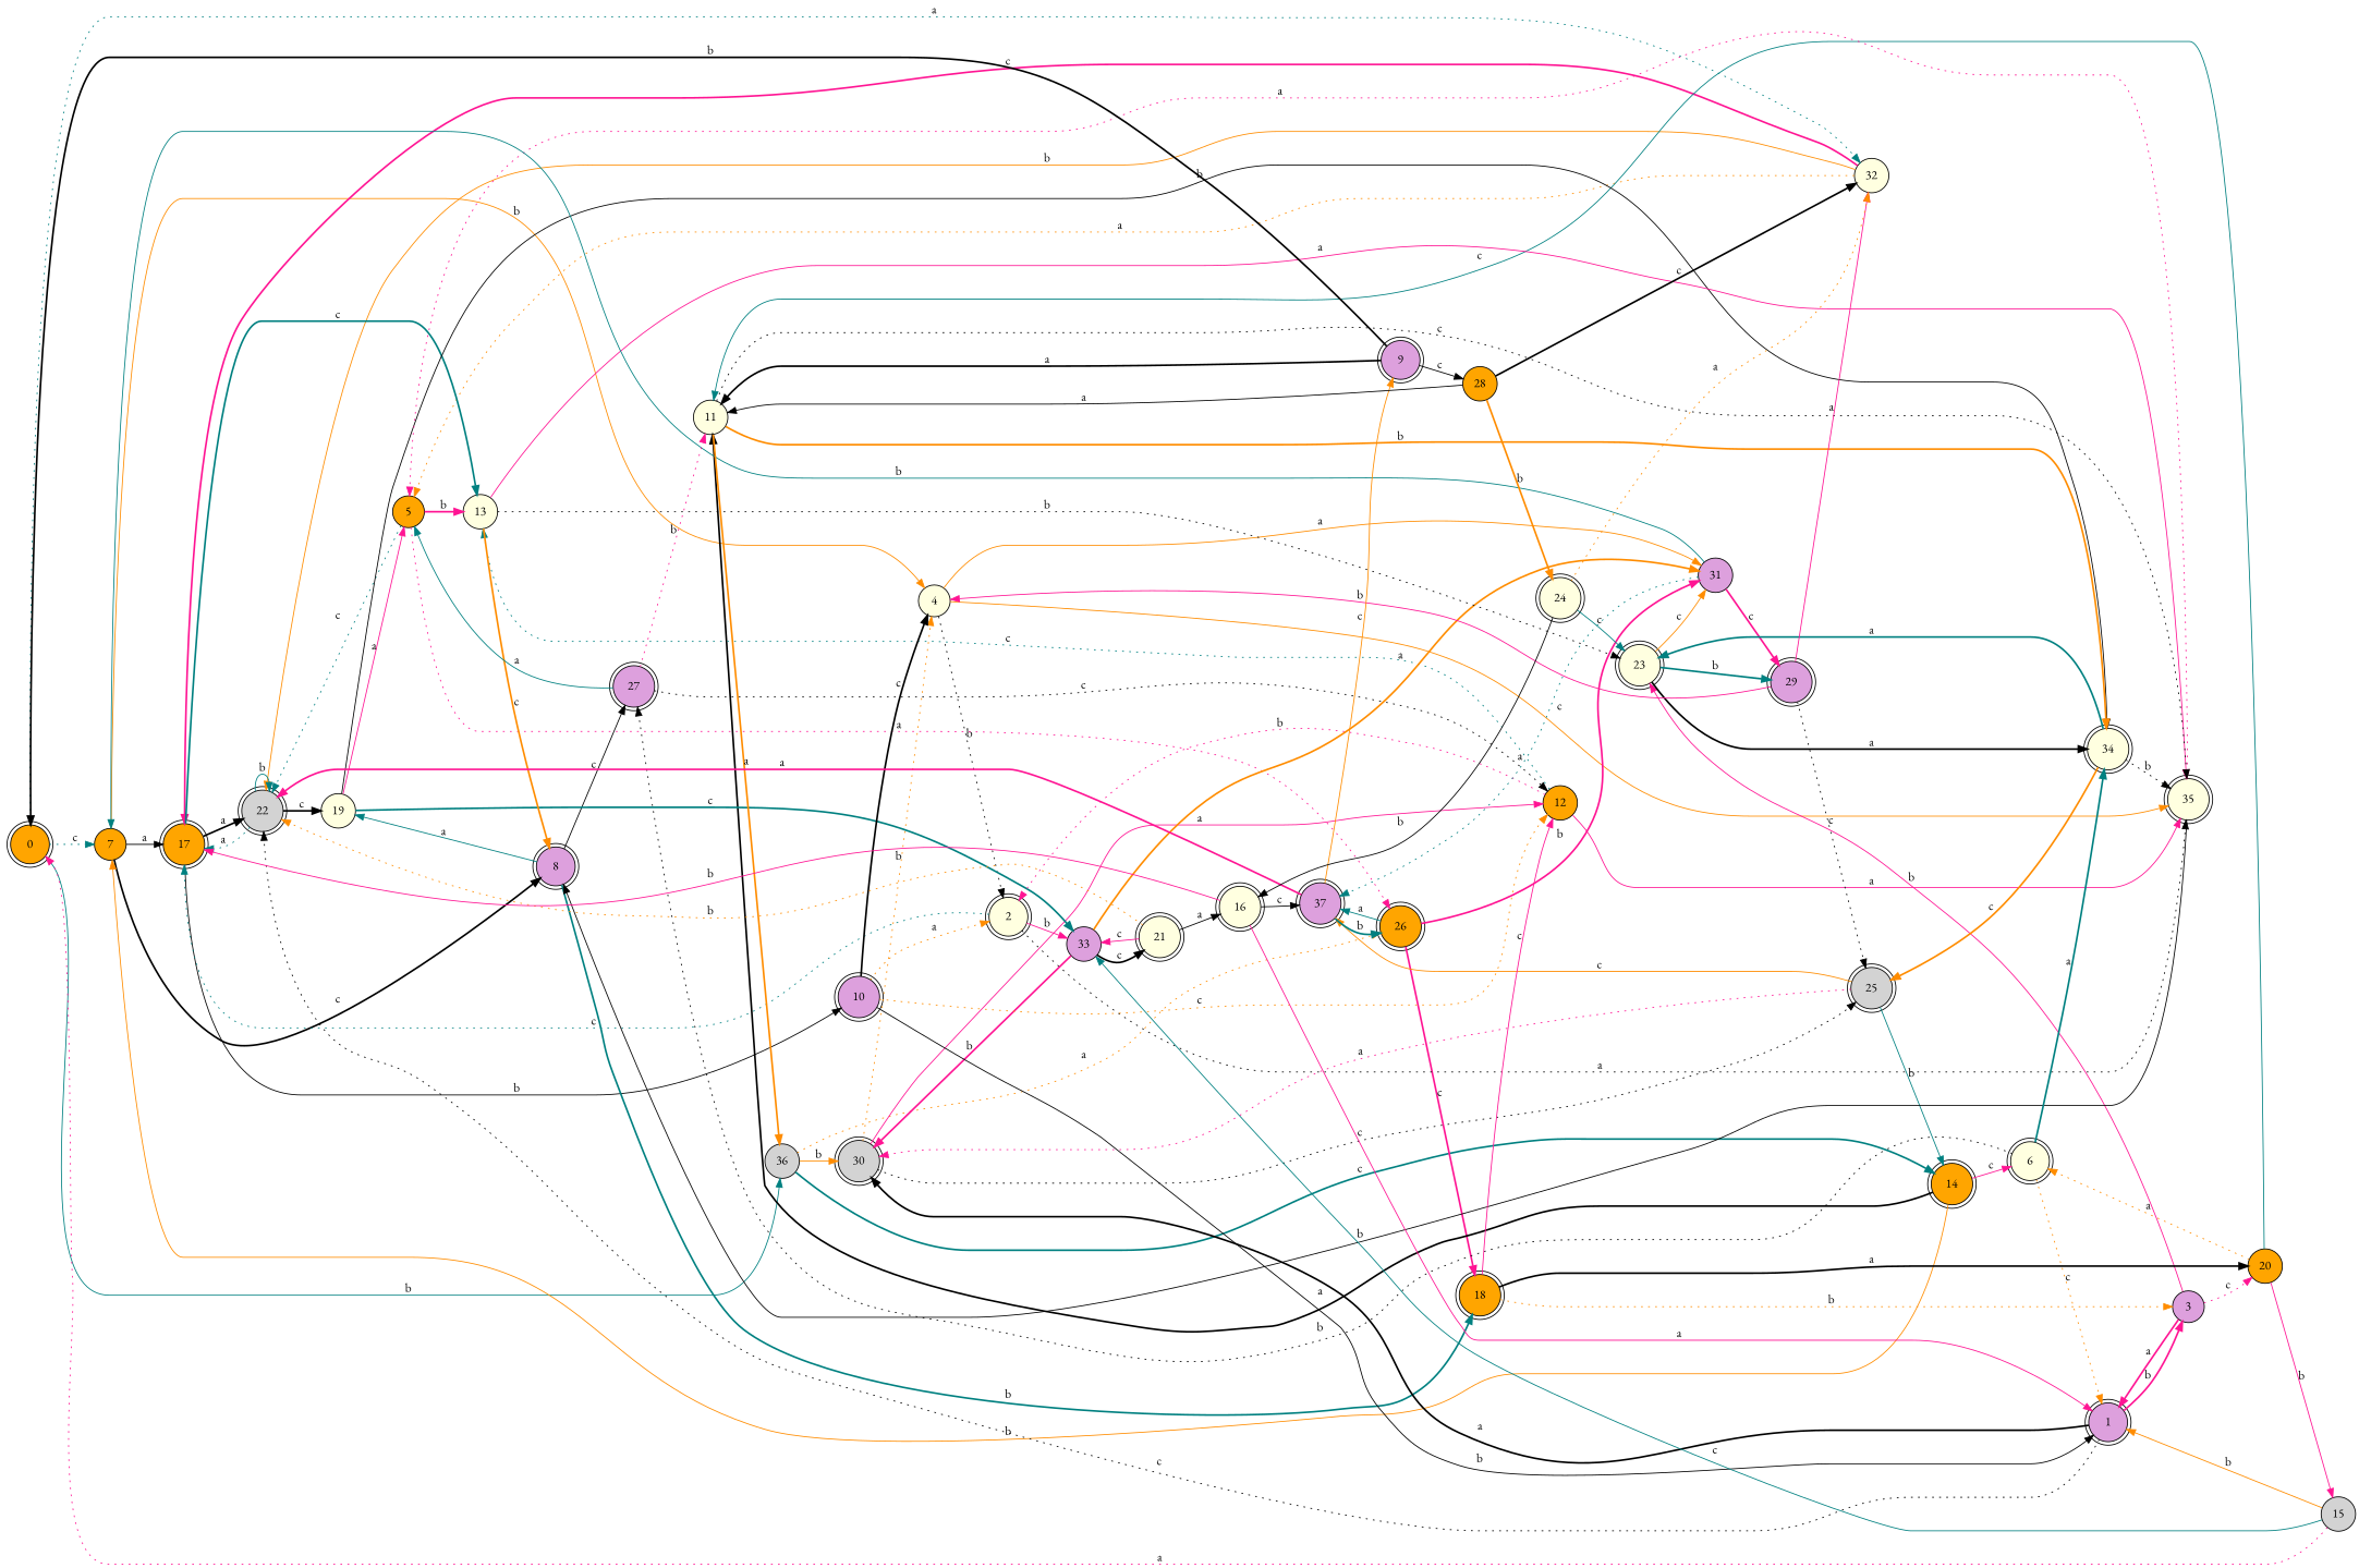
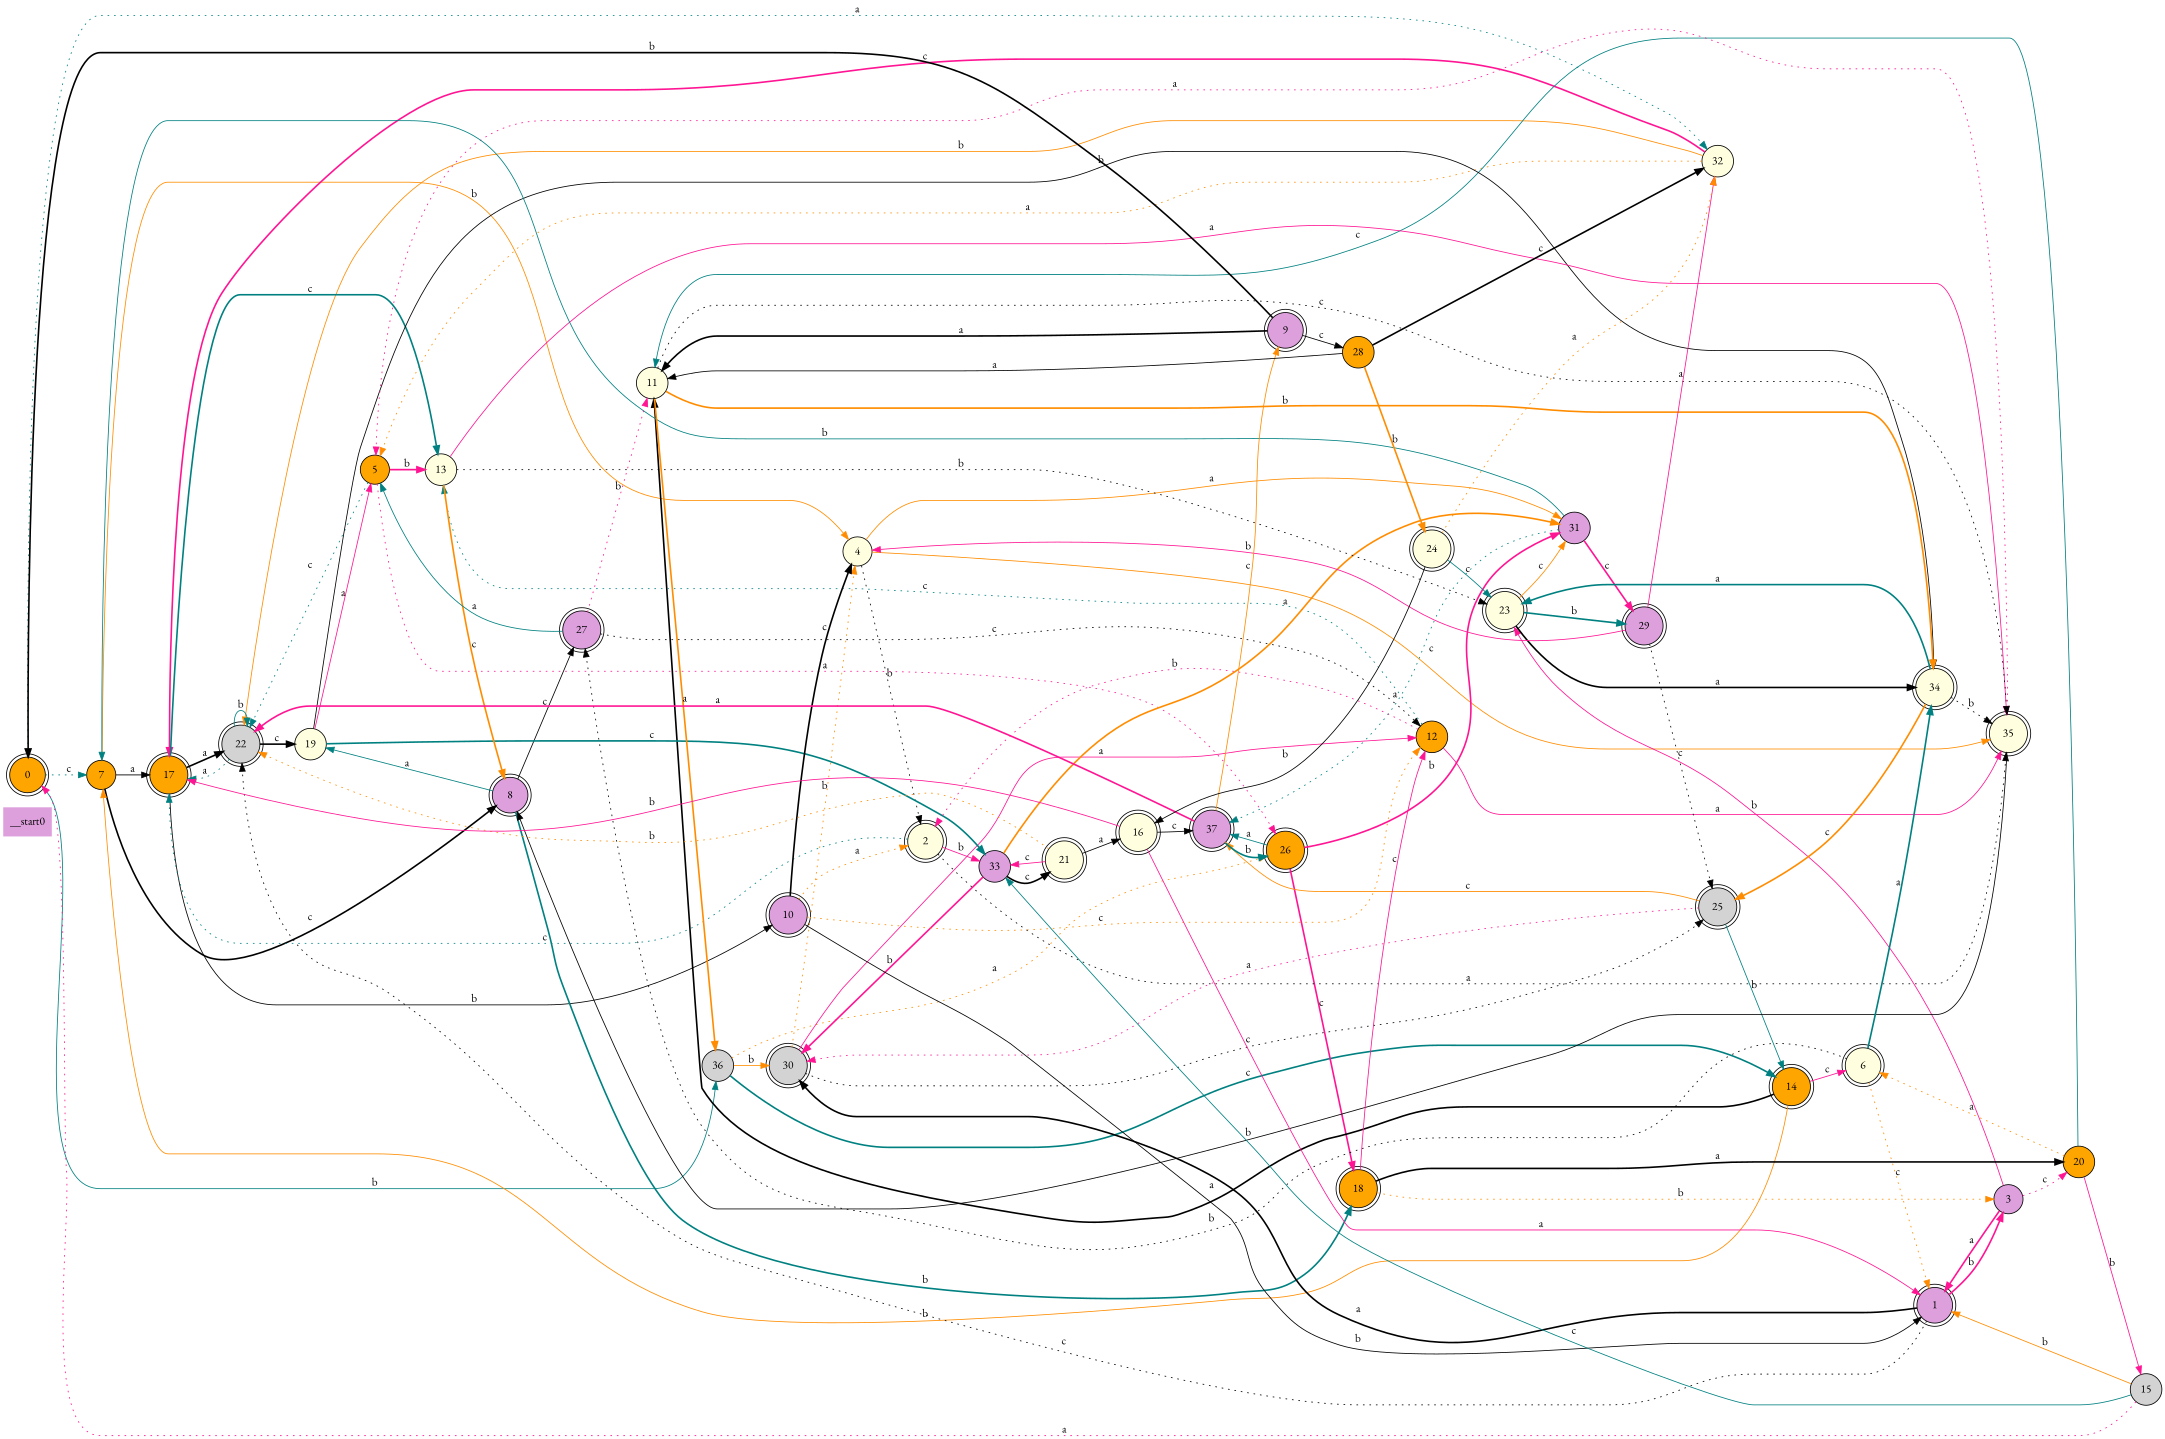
  digraph {
    fontname="EB Garamond"
    rankdir=LR
    node [fillcolor=lightyellow fontname="EB Garamond" shape=doublecircle style="rounded,filled" color=black]
    edge [color=black fontname="EB Garamond" style=solid]
+   __start0 [fillcolor=plum shape=none style=filled color=""]
    n2 [fillcolor=orange label=0]
    n3 [fillcolor=orange label=7 shape=circle style=filled]
    n4 [label=32 shape=circle style=filled]
    n5 [fillcolor=lightgrey label=36 shape=circle style=filled]
    n6 [fillcolor=orange label=17]
    n7 [label=4 shape=circle style=filled]
    n8 [fillcolor=plum label=8]
    n9 [fillcolor=lightgrey label=22]
    n10 [fillcolor=orange label=5 shape=circle style=filled]
    n11 [fillcolor=lightgrey label=30]
    n12 [fillcolor=orange label=26]
    n13 [fillcolor=orange label=14]
    n14 [fillcolor=plum label=1]
    n15 [fillcolor=plum label=3 shape=circle style=filled]
    n16 [fillcolor=orange label=20 shape=circle style=filled]
    n17 [label=23]
    n18 [label=19 shape=circle style=filled]
    n19 [fillcolor=orange label=12 shape=circle style=filled]
    n20 [fillcolor=lightgrey label=25]
    n21 [label=2]
    n22 [fillcolor=plum label=33 shape=circle style=filled]
    n23 [label=35]
    n24 [label=13 shape=circle style=filled]
    n25 [fillcolor=plum label=10]
    n26 [fillcolor=plum label=31 shape=circle style=filled]
    n27 [label=21]
    n28 [label=6]
    n29 [label=11 shape=circle style=filled]
    n30 [fillcolor=lightgrey label=15 shape=circle style=filled]
    n31 [label=34]
    n32 [fillcolor=plum label=29]
    n33 [fillcolor=plum label=37]
    n34 [fillcolor=orange label=18]
    n35 [fillcolor=plum label=27]
    n36 [fillcolor=plum label=9]
    n37 [fillcolor=orange label=28 shape=circle style=filled]
    n38 [label=24]
    n39 [label=16]
    n2 -> n3 [color=teal label=c style=dotted]
    n2 -> n4 [color=teal label=a style=dotted]
    n2 -> n5 [color=teal label=b]
    n3 -> n6 [label=a]
    n3 -> n7 [color=darkorange label=b]
    n3 -> n8 [label=c style=bold]
    n4 -> n6 [color=deeppink label=c style=bold]
    n4 -> n9 [color=darkorange label=b]
    n4 -> n10 [color=darkorange label=a style=dotted]
    n5 -> n11 [color=darkorange label=b]
    n5 -> n12 [color=darkorange label=a style=dotted]
    n5 -> n13 [color=teal label=c style=bold]
    n6 -> n9 [label=a style=bold]
    n6 -> n24 [color=teal label=c style=bold]
    n6 -> n25 [label=b]
    n7 -> n21 [label=b style=dotted]
    n7 -> n23 [color=darkorange label=c]
    n7 -> n26 [color=darkorange label=a]
    n8 -> n18 [color=teal label=a]
    n8 -> n34 [color=teal label=b style=bold]
    n8 -> n35 [label=c]
    n9 -> n6 [color=teal label=a style=dotted]
    n9 -> n9 [color=teal label=b]
    n9 -> n18 [label=c style=bold]
    n10 -> n9 [color=teal label=c style=dotted]
    n10 -> n12 [color=deeppink label=a style=dotted]
    n10 -> n24 [color=deeppink label=b style=bold]
    n11 -> n7 [color=darkorange label=b style=dotted]
    n11 -> n19 [color=deeppink label=a]
    n11 -> n20 [label=c style=dotted]
    n12 -> n26 [color=deeppink label=b style=bold]
    n12 -> n33 [color=teal label=a]
    n12 -> n34 [color=deeppink label=c style=bold]
    n13 -> n3 [color=darkorange label=b]
    n13 -> n28 [color=deeppink label=c]
    n13 -> n29 [label=a style=bold]
    n14 -> n9 [label=c style=dotted]
    n14 -> n11 [label=a style=bold]
    n14 -> n15 [color=deeppink label=b style=bold]
    n15 -> n14 [color=deeppink label=a style=bold]
    n15 -> n16 [color=deeppink label=c style=dotted]
    n15 -> n17 [color=deeppink label=b]
    n16 -> n28 [color=darkorange label=a style=dotted]
    n16 -> n29 [color=teal label=c]
    n16 -> n30 [color=deeppink label=b]
    n17 -> n26 [color=darkorange label=c]
    n17 -> n31 [label=a style=bold]
    n17 -> n32 [color=teal label=b style=bold]
    n18 -> n10 [color=deeppink label=a]
    n18 -> n22 [color=teal label=c style=bold]
    n18 -> n31 [label=b]
    n19 -> n21 [color=deeppink label=b style=dotted]
    n19 -> n23 [color=deeppink label=a]
    n19 -> n24 [color=teal label=c style=dotted]
    n20 -> n11 [color=deeppink label=a style=dotted]
    n20 -> n13 [color=teal label=b]
    n20 -> n33 [color=darkorange label=c]
    n21 -> n6 [color=teal label=c style=dotted]
    n21 -> n22 [color=deeppink label=b]
    n21 -> n23 [label=a style=dotted]
    n22 -> n11 [color=deeppink label=b style=bold]
    n22 -> n26 [color=darkorange label=a style=bold]
    n22 -> n27 [label=c style=bold]
    n23 -> n8 [label=b]
    n23 -> n10 [color=deeppink label=a style=dotted]
    n24 -> n8 [color=darkorange label=c style=bold]
    n24 -> n17 [label=b style=dotted]
    n24 -> n23 [color=deeppink label=a]
    n25 -> n7 [label=c style=bold]
    n25 -> n14 [label=b]
    n25 -> n19 [color=darkorange label=c style=dotted]
    n25 -> n21 [color=darkorange label=a style=dotted]
    n26 -> n3 [color=teal label=b]
    n26 -> n32 [color=deeppink label=c style=bold]
    n26 -> n33 [color=teal label=a style=dotted]
    n27 -> n9 [color=darkorange label=b style=dotted]
    n27 -> n22 [color=deeppink label=c]
    n27 -> n39 [label=a]
    n28 -> n14 [color=darkorange label=c style=dotted]
    n28 -> n31 [color=teal label=a style=bold]
    n28 -> n35 [label=b style=dotted]
    n29 -> n5 [color=darkorange label=a style=bold]
    n29 -> n23 [label=c style=dotted]
    n29 -> n31 [color=darkorange label=b style=bold]
    n30 -> n2 [color=deeppink label=a style=dotted]
    n30 -> n14 [color=darkorange label=b]
    n30 -> n22 [color=teal label=c]
    n31 -> n17 [color=teal label=a style=bold]
    n31 -> n20 [color=darkorange label=c style=bold]
    n31 -> n23 [label=b style=dotted]
    n32 -> n4 [color=deeppink label=a]
    n32 -> n7 [color=deeppink label=b]
    n32 -> n20 [label=c style=dotted]
    n33 -> n9 [color=deeppink label=a style=bold]
    n33 -> n12 [color=teal label=b style=bold]
    n33 -> n36 [color=darkorange label=c]
    n34 -> n15 [color=darkorange label=b style=dotted]
    n34 -> n16 [label=a style=bold]
    n34 -> n19 [color=deeppink label=c]
    n35 -> n10 [color=teal label=a]
    n35 -> n19 [label=c style=dotted]
    n35 -> n29 [color=deeppink label=b style=dotted]
    n36 -> n2 [label=b style=bold]
    n36 -> n29 [label=a style=bold]
    n36 -> n37 [label=c]
    n37 -> n4 [label=c style=bold]
    n37 -> n29 [label=a]
    n37 -> n38 [color=darkorange label=b style=bold]
    n38 -> n4 [color=darkorange label=a style=dotted]
    n38 -> n17 [color=teal label=c]
    n38 -> n39 [label=b]
    n39 -> n6 [color=deeppink label=b]
    n39 -> n14 [color=deeppink label=a]
    n39 -> n33 [label=c]
  }
